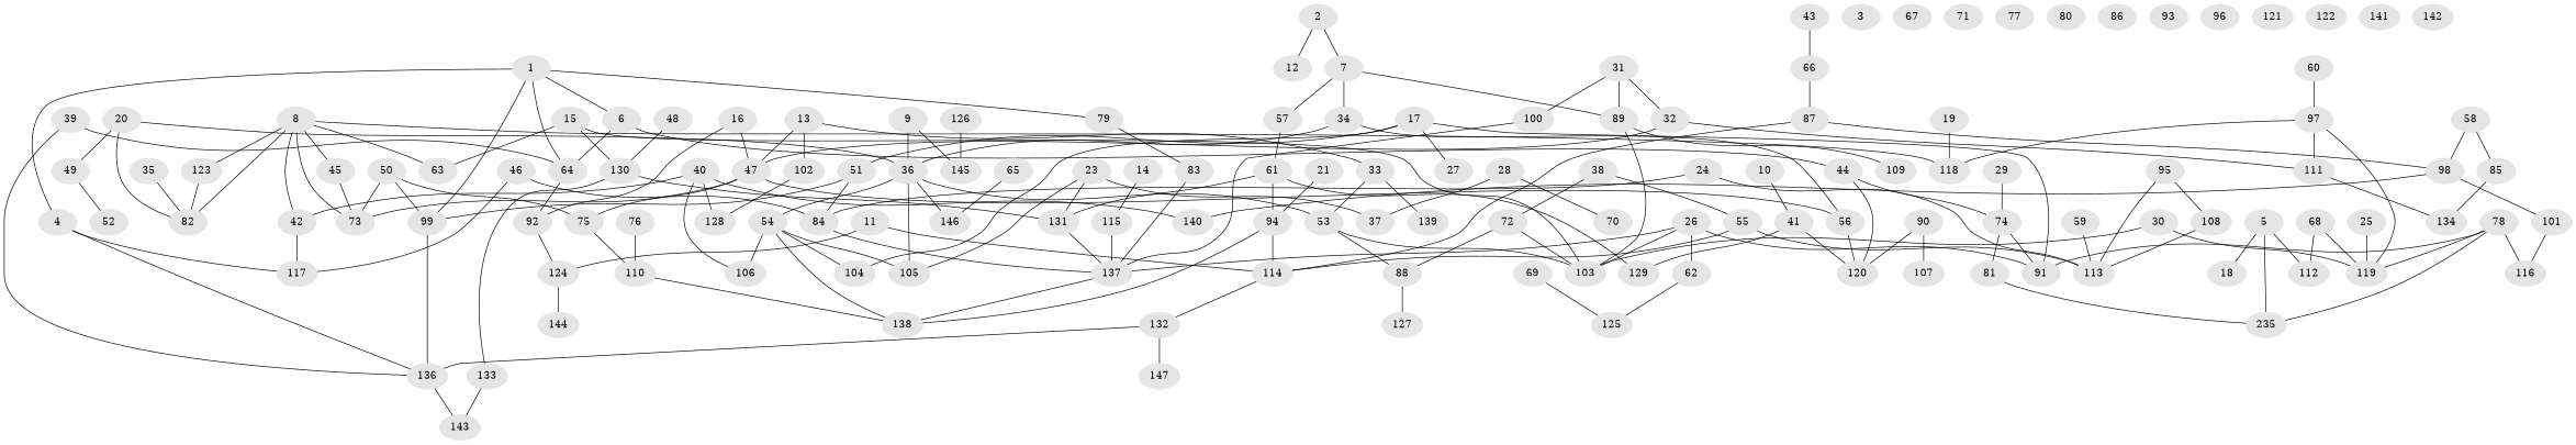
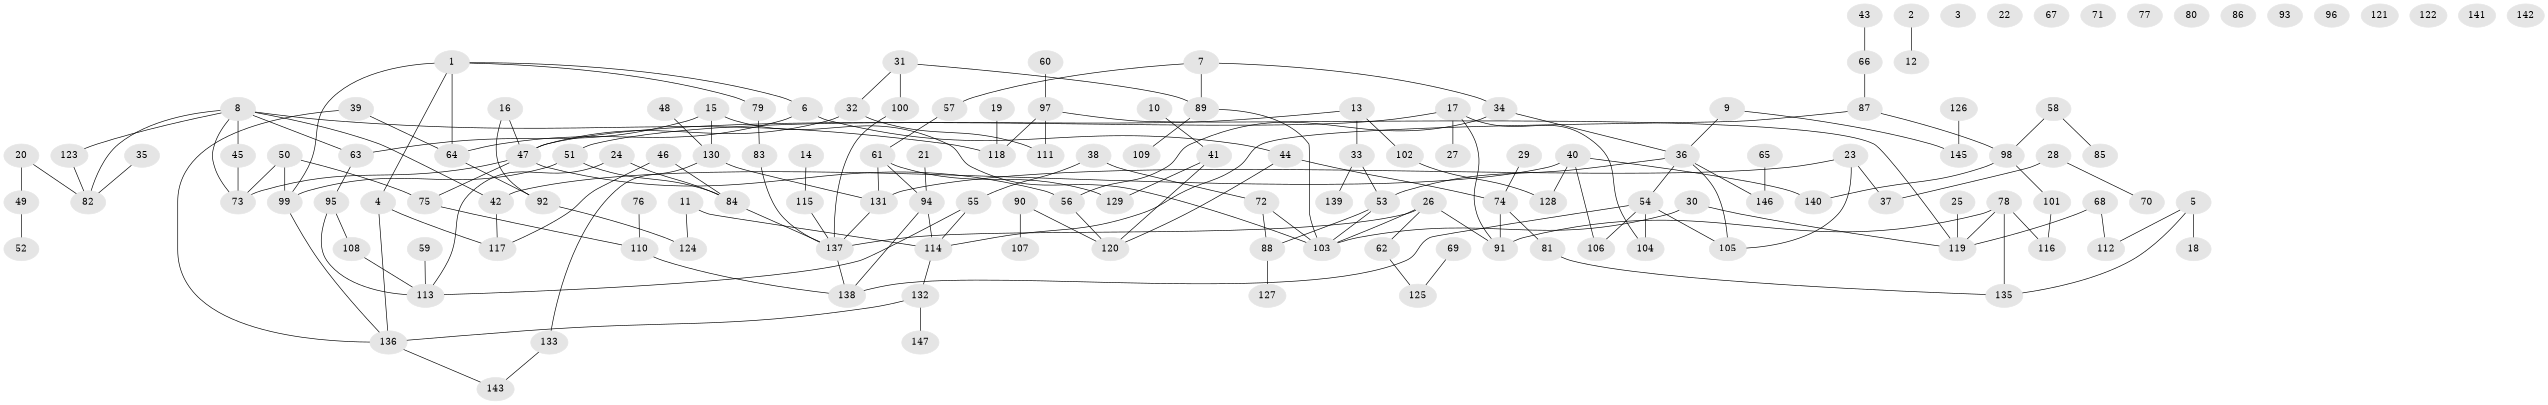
  graph {
    node [color=gray90 style=filled]
    1
    4
    6
    64
    79
    99
    117
    136
    44
    92
    83
    2
    7
    12
    34
    57
    89
    3
    143
    5
    18
    112
-   135 [label=235]
+   135
    120
    74
    36
    56
    61
    103
    109
    8
    82
    42
    45
    63
    73
    118
    123
    95
    9
    145
    105
    53
    54
    146
    10
    41
    129
    11
    114
    124
    132
-   144
    13
    33
    47
    102
    139
    75
    128
    14
    115
    137
    15
    130
    131
    133
    16
    17
    27
    51
    91
    104
    84
    19
    20
    49
    52
    21
    94
    138
+   22
    23
    37
    24
    113
    25
    119
    26
    62
    125
    28
    70
    29
    69
    30
    31
    32
    100
    111
-   134
    88
    35
    106
    38
    55
    72
    39
    40
    140
    43
    66
    87
    81
    46
    110
    48
    50
    127
    58
    85
    98
    101
    59
    60
    97
    108
    65
    67
    68
    71
    76
    77
    78
    116
    80
    86
    90
    107
    93
    96
    147
    121
    122
    126
    141
    142
    1 -- 4
    1 -- 6
    1 -- 64
    1 -- 79
    1 -- 99
    4 -- 117
    4 -- 136
    6 -- 64
    6 -- 44
    64 -- 92
    79 -- 83
    99 -- 136
    136 -- 143
    44 -- 120
    44 -- 74
    92 -- 124
    83 -- 137
-   2 -- 7
    2 -- 12
    7 -- 34
    7 -- 57
    7 -- 89
    34 -- 36
    34 -- 56
    57 -- 61
    89 -- 103
    89 -- 109
    5 -- 18
    5 -- 112
    5 -- 135
    74 -- 91
    74 -- 81
    36 -- 105
    36 -- 53
    36 -- 54
    36 -- 146
    56 -- 120
    61 -- 129
    61 -- 131
    61 -- 94
    8 -- 82
    8 -- 42
    8 -- 45
    8 -- 63
    8 -- 73
    8 -- 118
    8 -- 123
    42 -- 117
    45 -- 73
+   63 -- 95
    123 -- 82
    95 -- 113
    95 -- 108
    9 -- 36
    9 -- 145
    53 -- 103
    53 -- 88
    54 -- 105
    54 -- 104
    54 -- 138
    54 -- 106
    10 -- 41
    41 -- 120
    41 -- 129
    11 -- 114
    11 -- 124
    114 -- 132
-   124 -- 144
    132 -- 136
    132 -- 147
    13 -- 33
    13 -- 47
    13 -- 102
    33 -- 53
    33 -- 139
    47 -- 56
    47 -- 73
    47 -- 75
    102 -- 128
    75 -- 110
    14 -- 115
    115 -- 137
    137 -- 138
    15 -- 103
    15 -- 63
    15 -- 130
    130 -- 131
    130 -- 133
    131 -- 137
    133 -- 143
    16 -- 92
    16 -- 47
    17 -- 27
    17 -- 51
    17 -- 91
    17 -- 104
    51 -- 99
    51 -- 84
    84 -- 137
    19 -- 118
-   20 -- 36
    20 -- 82
    20 -- 49
    49 -- 52
    21 -- 94
    94 -- 114
    94 -- 138
    23 -- 105
    23 -- 131
    23 -- 37
    24 -- 84
    24 -- 113
    25 -- 119
    26 -- 103
    26 -- 137
    26 -- 91
    26 -- 62
    62 -- 125
    28 -- 37
    28 -- 70
    29 -- 74
    69 -- 125
    30 -- 103
    30 -- 119
    31 -- 89
    31 -- 32
    31 -- 100
    32 -- 47
    32 -- 111
    100 -- 137
-   111 -- 134
    88 -- 127
    35 -- 82
    38 -- 55
    38 -- 72
    55 -- 114
    55 -- 113
    72 -- 103
    72 -- 88
    39 -- 64
    39 -- 136
    40 -- 42
    40 -- 128
    40 -- 106
    40 -- 140
    43 -- 66
    66 -- 87
    87 -- 114
    87 -- 98
    81 -- 135
    46 -- 117
    46 -- 84
    110 -- 138
    48 -- 130
    50 -- 99
    50 -- 73
    50 -- 75
    58 -- 85
    58 -- 98
-   85 -- 134
    98 -- 140
    98 -- 101
    101 -- 116
    59 -- 113
    60 -- 97
    97 -- 118
    97 -- 119
    97 -- 111
    108 -- 113
    65 -- 146
    68 -- 112
    68 -- 119
    76 -- 110
    78 -- 135
    78 -- 91
    78 -- 119
    78 -- 116
    90 -- 120
    90 -- 107
    126 -- 145
  }
